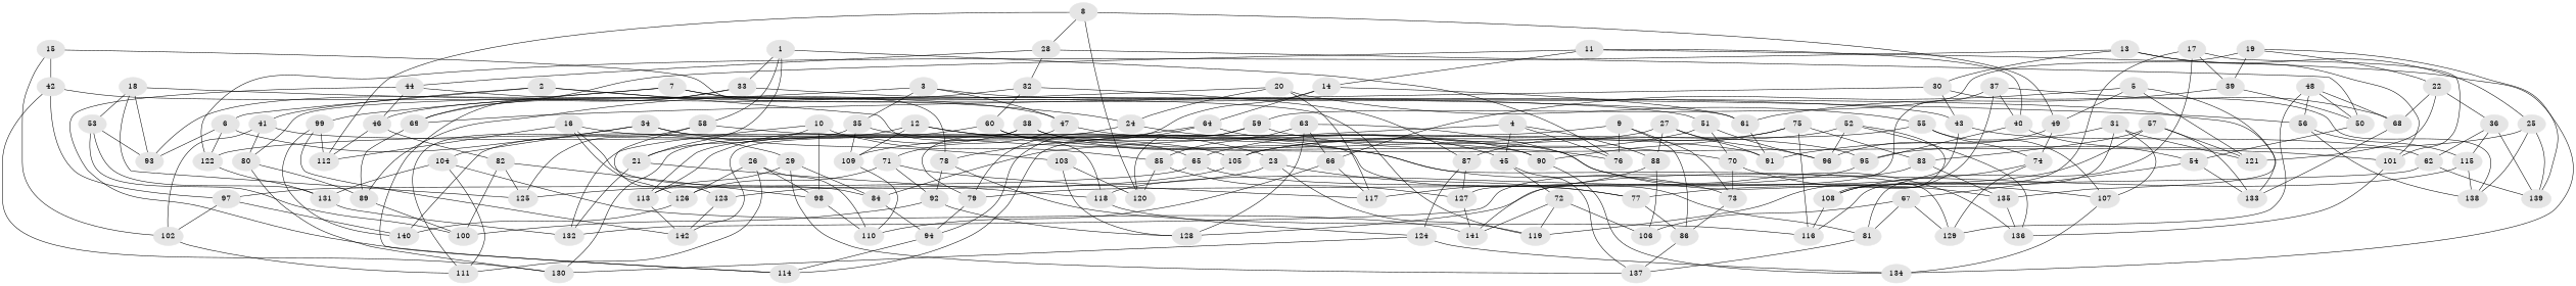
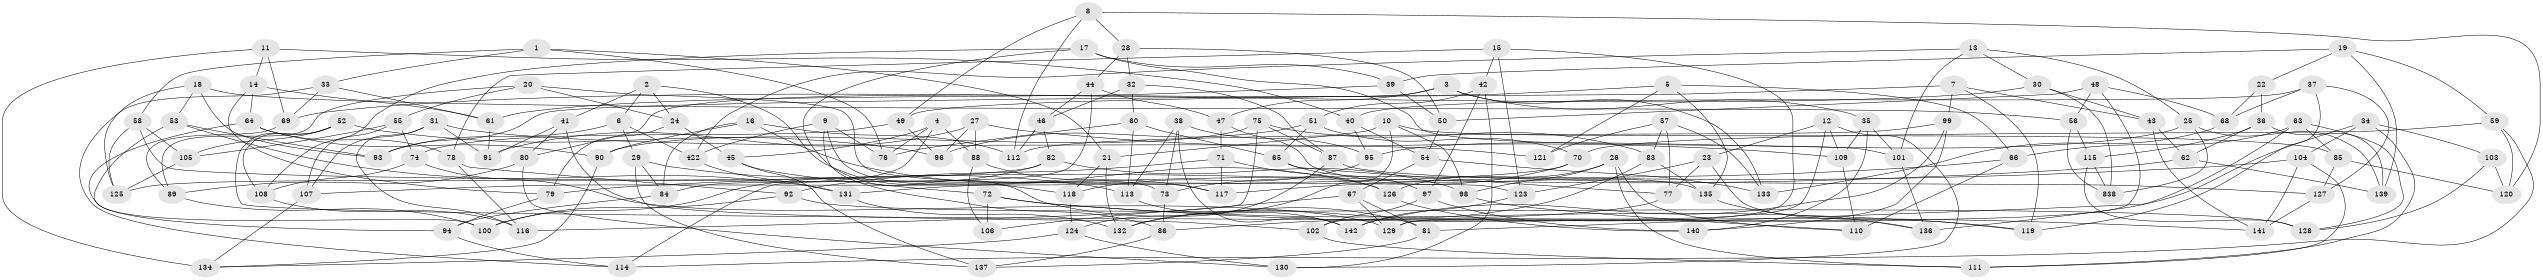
  graph {
    node [color=gray90 style=filled]
    1
    21
    33
    58
    76
    118
    132
    69
    61
    114
    123
    125
    105
    2
    6
    24
    41
    29
    93
-   122
+   122 [label=422]
    45
    79
    80
    102
    91
    124
    3
    35
    47
    133
    109
    101
    140
    135
    71
    130
    89
    4
    84
    88
    137
    72
    94
    117
    106
    5
    49
    66
    121
    96
    74
    110
    136
    113
    131
    7
    43
    99
    119
    62
    141
    112
    142
    8
    28
    120
    32
    44
    50
    9
    73
    86
    10
    85
    98
    127
    11
    14
    40
    134
    64
    95
    54
    12
    23
    129
    77
    13
    25
    30
    139
-   138
+   138 [label=838]
    78
    90
    15
    42
    51
    97
    116
    92
    111
    16
    126
    17
    39
    81
    108
    18
    53
    56
    100
    115
    19
    22
    59
    36
    68
    70
    20
    55
    107
    26
    27
    46
    60
    87
    31
    82
    65
    34
    103
    104
    128
    37
    38
    67
    48
    52
    57
    83
    63
    75
    1 -- 21
    1 -- 33
    1 -- 58
    1 -- 76
    21 -- 118
    21 -- 132
    33 -- 69
    33 -- 61
    33 -- 114
    58 -- 123
    58 -- 125
    58 -- 105
    118 -- 124
    69 -- 89
    61 -- 91
    123 -- 142
    105 -- 125
    2 -- 118
    2 -- 6
    2 -- 24
    2 -- 41
    6 -- 29
    6 -- 93
    6 -- 122
    24 -- 45
    24 -- 79
    41 -- 80
    41 -- 102
    41 -- 91
    29 -- 84
    29 -- 137
    29 -- 113
    122 -- 131
    45 -- 137
    45 -- 72
    79 -- 94
    80 -- 130
    80 -- 89
    102 -- 111
    124 -- 130
    124 -- 134
    3 -- 80
    3 -- 35
    3 -- 47
    3 -- 133
    35 -- 109
    35 -- 101
    35 -- 140
    47 -- 135
    47 -- 71
    109 -- 110
    101 -- 136
    135 -- 136
    71 -- 117
    71 -- 92
    71 -- 126
    89 -- 100
    4 -- 76
    4 -- 45
    4 -- 84
    4 -- 88
    84 -- 94
    88 -- 117
    88 -- 106
    72 -- 106
    72 -- 119
    72 -- 141
    94 -- 114
    5 -- 135
    5 -- 49
    5 -- 66
    5 -- 121
    49 -- 96
    49 -- 74
    66 -- 117
    66 -- 110
    74 -- 129
    74 -- 108
    113 -- 142
    131 -- 132
    7 -- 93
    7 -- 43
    7 -- 99
    7 -- 119
    43 -- 62
    43 -- 141
    99 -- 140
    99 -- 112
    99 -- 142
    62 -- 79
    62 -- 139
    8 -- 49
    8 -- 112
    8 -- 28
    8 -- 120
    28 -- 32
    28 -- 44
    28 -- 50
    32 -- 46
    32 -- 60
    32 -- 87
    44 -- 114
    44 -- 47
    44 -- 46
    50 -- 54
    9 -- 76
    9 -- 122
    9 -- 73
    9 -- 86
    73 -- 86
    86 -- 137
    10 -- 21
    10 -- 132
    10 -- 85
    10 -- 98
    85 -- 120
    85 -- 127
    98 -- 110
    127 -- 141
    11 -- 69
    11 -- 14
    11 -- 40
    11 -- 134
    14 -- 61
    14 -- 79
    14 -- 64
    40 -- 95
    40 -- 54
    64 -- 94
    64 -- 78
    64 -- 90
    95 -- 118
    54 -- 133
    54 -- 67
    12 -- 109
    12 -- 130
    12 -- 23
    12 -- 129
    23 -- 123
    23 -- 119
    23 -- 77
    77 -- 86
    13 -- 122
    13 -- 101
    13 -- 25
    13 -- 30
    25 -- 95
    25 -- 139
    25 -- 138
    30 -- 69
    30 -- 43
    30 -- 138
    78 -- 116
    78 -- 92
    90 -- 134
+   15 -- 123
    15 -- 102
    15 -- 78
    15 -- 42
    42 -- 130
    42 -- 51
    42 -- 97
    51 -- 96
    51 -- 70
    51 -- 65
    97 -- 102
    97 -- 140
    92 -- 100
    92 -- 128
    16 -- 84
    16 -- 112
    16 -- 90
    16 -- 126
    126 -- 140
    17 -- 101
    17 -- 39
    17 -- 81
    17 -- 108
    39 -- 61
    39 -- 50
    81 -- 137
    108 -- 116
    18 -- 125
    18 -- 93
    18 -- 53
    18 -- 56
    53 -- 93
    53 -- 131
    53 -- 100
    56 -- 138
    56 -- 115
    115 -- 138
    115 -- 128
    19 -- 139
    19 -- 39
    19 -- 22
    19 -- 59
-   22 -- 121
    22 -- 36
    22 -- 68
    59 -- 114
    59 -- 120
    59 -- 70
    36 -- 62
    36 -- 139
    36 -- 115
    68 -- 133
    70 -- 73
    70 -- 107
    20 -- 24
    20 -- 89
    20 -- 117
    20 -- 55
    55 -- 105
    55 -- 74
    55 -- 107
    107 -- 134
    26 -- 110
    26 -- 98
    26 -- 111
    26 -- 126
    27 -- 91
    27 -- 109
    27 -- 88
    27 -- 96
    46 -- 112
    46 -- 82
    60 -- 76
    60 -- 113
    60 -- 65
    87 -- 124
    87 -- 127
    31 -- 91
    31 -- 121
    31 -- 116
    31 -- 107
    82 -- 125
    82 -- 98
    82 -- 100
    65 -- 77
    65 -- 97
    34 -- 111
    34 -- 81
    34 -- 103
    34 -- 104
    103 -- 120
    103 -- 128
    104 -- 131
    104 -- 141
    104 -- 111
    37 -- 119
    37 -- 127
    37 -- 40
    37 -- 68
    38 -- 113
    38 -- 142
    38 -- 73
    38 -- 95
    67 -- 106
    67 -- 129
    67 -- 81
    48 -- 50
    48 -- 129
    48 -- 56
    48 -- 68
    52 -- 105
    52 -- 96
    52 -- 136
    52 -- 108
    57 -- 133
    57 -- 121
    57 -- 77
    57 -- 83
    83 -- 132
    83 -- 135
    63 -- 66
    63 -- 136
    63 -- 85
    63 -- 128
    75 -- 90
    75 -- 116
    75 -- 87
    75 -- 83
  }
